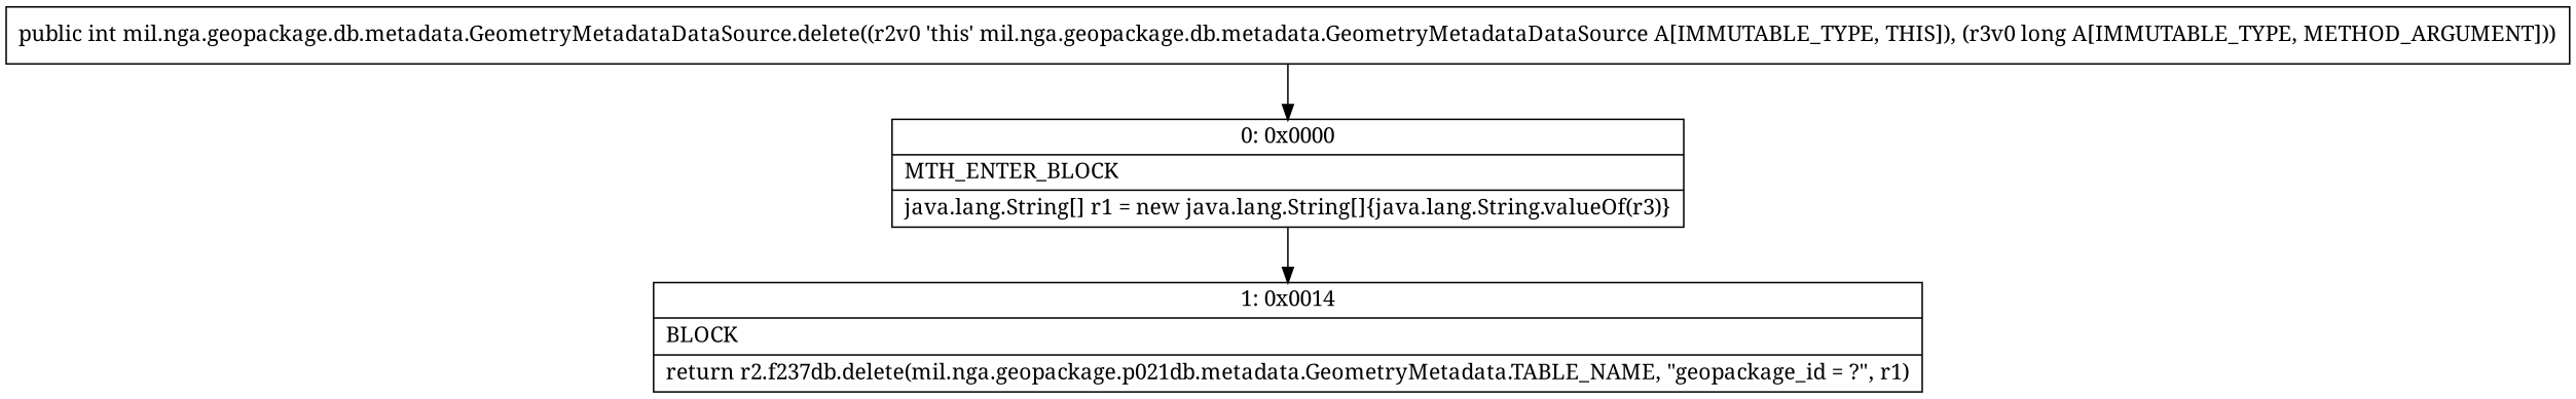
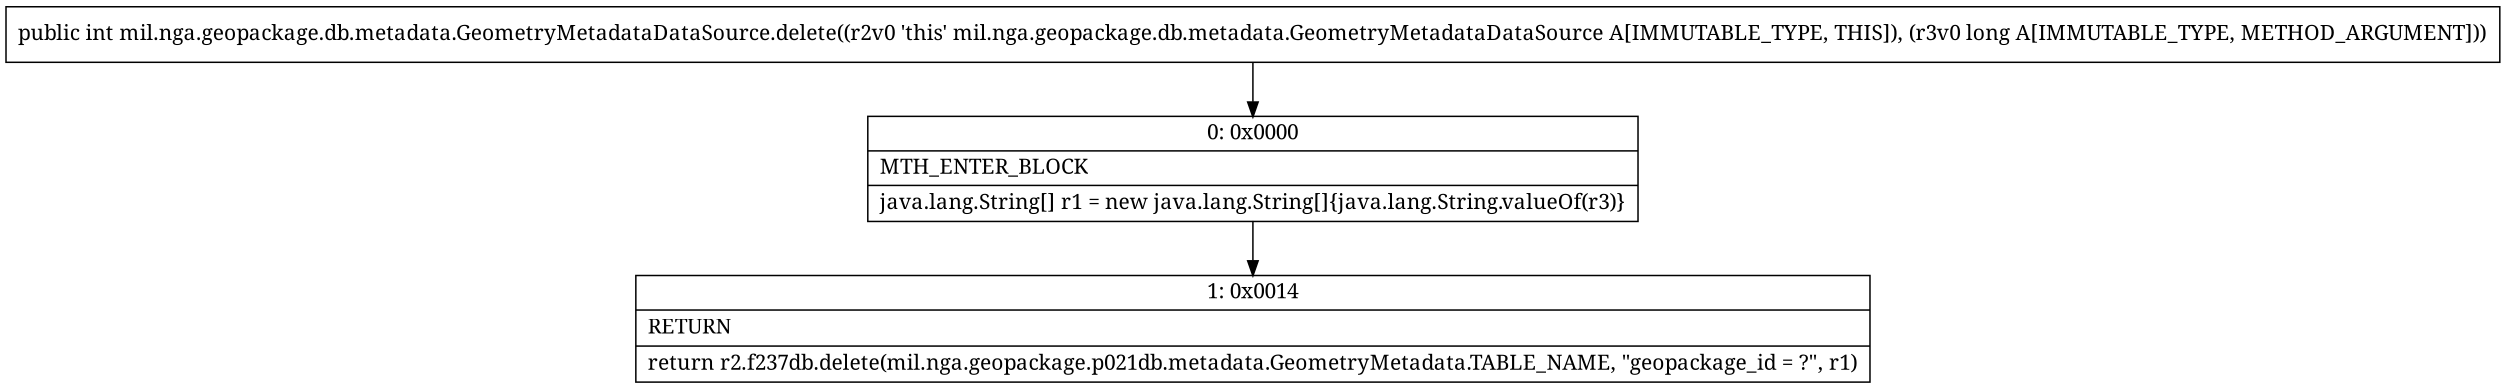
  digraph {
    fontname="Noto Serif"
    node [shape=record fontname="Noto Serif"]
    edge [fontname="Noto Serif"]
    n1 [label="{0\:\ 0x0000|MTH_ENTER_BLOCK\l|java.lang.String[] r1 = new java.lang.String[]\{java.lang.String.valueOf(r3)\}\l}"]
-   n2 [label="{1\:\ 0x0014|BLOCK\l|return r2.f237db.delete(mil.nga.geopackage.p021db.metadata.GeometryMetadata.TABLE_NAME, \"geopackage_id = ?\", r1)\l}"]
+   n2 [label="{1\:\ 0x0014|RETURN\l|return r2.f237db.delete(mil.nga.geopackage.p021db.metadata.GeometryMetadata.TABLE_NAME, \"geopackage_id = ?\", r1)\l}"]
    n3 [label="{public int mil.nga.geopackage.db.metadata.GeometryMetadataDataSource.delete((r2v0 'this' mil.nga.geopackage.db.metadata.GeometryMetadataDataSource A[IMMUTABLE_TYPE, THIS]), (r3v0 long A[IMMUTABLE_TYPE, METHOD_ARGUMENT])) }"]
    n1 -> n2
    n3 -> n1
  }
